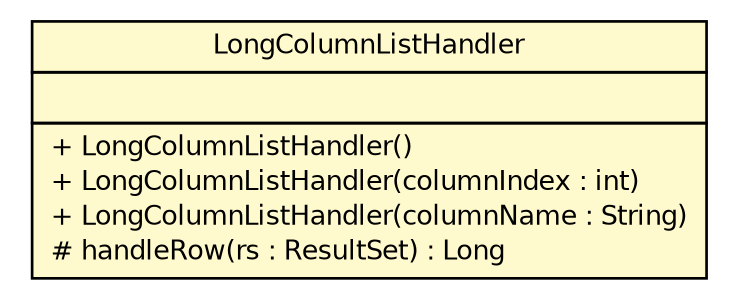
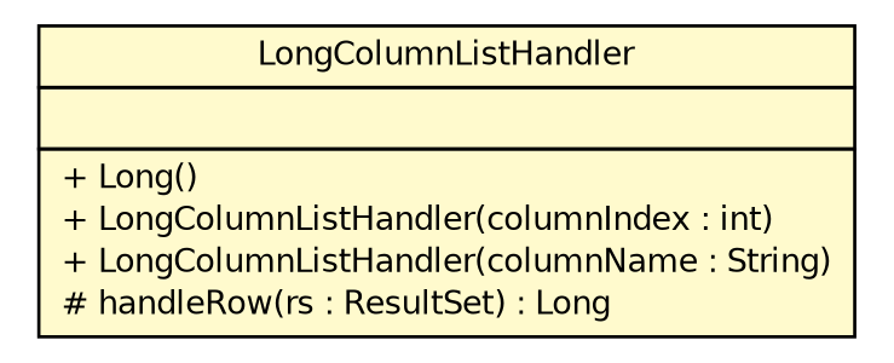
  digraph {
    nodesep=0.25
    ranksep=0.5
    rankdir=LR
-   n1 [fontcolor=black fontname=Helvetica fontsize=10.0 label=<<table title="nl.b3p.brmo.loader.jdbc.LongColumnListHandler" border="0" cellborder="1" cellspacing="0" cellpadding="2" port="p" bgcolor="lemonChiffon" href="./LongColumnListHandler.html"> 		<tr><td><table border="0" cellspacing="0" cellpadding="1"> <tr><td align="center" balign="center"> LongColumnListHandler </td></tr> 		</table></td></tr> 		<tr><td><table border="0" cellspacing="0" cellpadding="1"> <tr><td align="left" balign="left">  </td></tr> 		</table></td></tr> 		<tr><td><table border="0" cellspacing="0" cellpadding="1"> <tr><td align="left" balign="left"> + LongColumnListHandler() </td></tr> <tr><td align="left" balign="left"> + LongColumnListHandler(columnIndex : int) </td></tr> <tr><td align="left" balign="left"> + LongColumnListHandler(columnName : String) </td></tr> <tr><td align="left" balign="left"> # handleRow(rs : ResultSet) : Long </td></tr> 		</table></td></tr> 		</table>> shape=plaintext]
+   n1 [fontcolor=black fontname=Helvetica fontsize=10.0 label=<<table title="nl.b3p.brmo.loader.jdbc.LongColumnListHandler" border="0" cellborder="1" cellspacing="0" cellpadding="2" port="p" bgcolor="lemonChiffon" href="./LongColumnListHandler.html"> 		<tr><td><table border="0" cellspacing="0" cellpadding="1"> <tr><td align="center" balign="center"> LongColumnListHandler </td></tr> 		</table></td></tr> 		<tr><td><table border="0" cellspacing="0" cellpadding="1"> <tr><td align="left" balign="left">  </td></tr> 		</table></td></tr> 		<tr><td><table border="0" cellspacing="0" cellpadding="1"> <tr><td align="left" balign="left"> + Long() </td></tr> <tr><td align="left" balign="left"> + LongColumnListHandler(columnIndex : int) </td></tr> <tr><td align="left" balign="left"> + LongColumnListHandler(columnName : String) </td></tr> <tr><td align="left" balign="left"> # handleRow(rs : ResultSet) : Long </td></tr> 		</table></td></tr> 		</table>> shape=plaintext]
  }
